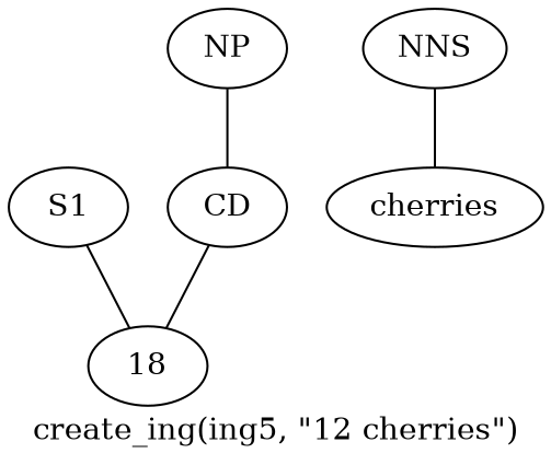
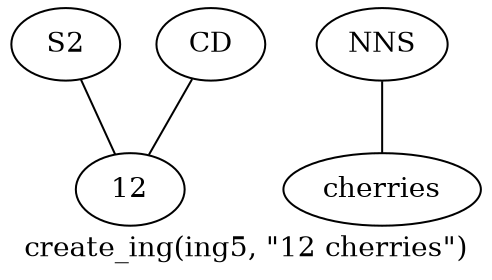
  graph {
    label="create_ing(ing5, \"12 cherries\")"
-   n1 [label=S1]
-   n2 [label=18]
-   n3 [label=NP]
+   n1 [label=S2]
+   n2 [label=12]
    n4 [label=CD]
    n5 [label=NNS]
    n6 [label=cherries]
    n1 -- n2
-   n3 -- n4
    n4 -- n2
    n5 -- n6
  }
